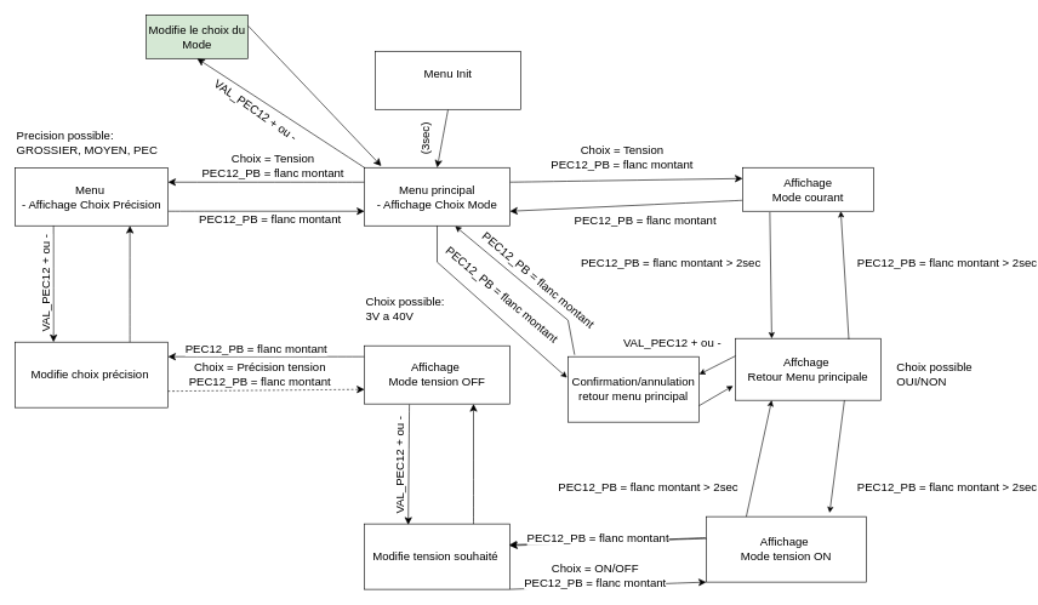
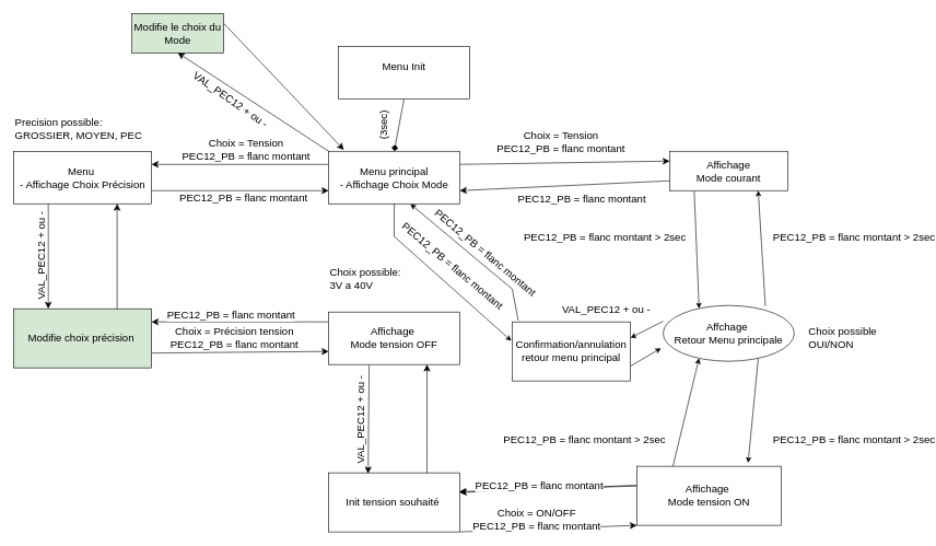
  <mxCell id="0" />
  <mxCell id="1" parent="0" />
  <mxCell id="2" value="" style="endArrow=classic;html=1;rounded=0;fontSize=12;startSize=8;endSize=8;curved=1;entryX=0;entryY=0.25;entryDx=0;entryDy=0;exitX=1;exitY=0.25;exitDx=0;exitDy=0;" parent="1" source="13" target="14" edge="1"><mxGeometry width="50" height="50" relative="1" as="geometry"><mxPoint x="720" y="240" as="sourcePoint" /><mxPoint x="1043.431" y="241.716" as="targetPoint" /></mxGeometry></mxCell>
  <mxCell id="3" value="&lt;div&gt;Choix = Tension&lt;br&gt;&lt;/div&gt;&lt;div&gt;PEC12_PB = flanc montant&lt;br&gt;&lt;/div&gt;" style="edgeLabel;html=1;align=center;verticalAlign=middle;resizable=0;points=[];fontSize=16;" parent="2" vertex="1" connectable="0"><mxGeometry x="0.718" y="2" relative="1" as="geometry"><mxPoint x="-121" y="-28" as="offset" /></mxGeometry></mxCell>
  <mxCell id="4" value="" style="endArrow=classic;html=1;rounded=0;fontSize=12;startSize=8;endSize=8;curved=1;exitX=0;exitY=0.75;exitDx=0;exitDy=0;entryX=1;entryY=0.75;entryDx=0;entryDy=0;" parent="1" source="14" target="13" edge="1"><mxGeometry width="50" height="50" relative="1" as="geometry"><mxPoint x="1043.431" y="298.284" as="sourcePoint" /><mxPoint x="720" y="300" as="targetPoint" /></mxGeometry></mxCell>
  <mxCell id="5" value="&lt;div&gt;PEC12_PB = flanc montant&lt;br&gt;&lt;/div&gt;" style="edgeLabel;html=1;align=center;verticalAlign=middle;resizable=0;points=[];fontSize=16;" parent="1" vertex="1" connectable="0"><mxGeometry x="889.999" y="319.996" as="geometry"><mxPoint x="-4" y="-18" as="offset" /></mxGeometry></mxCell>
  <mxCell id="6" value="" style="endArrow=classic;html=1;rounded=0;fontSize=12;startSize=8;endSize=8;curved=1;entryX=1;entryY=0;entryDx=0;entryDy=0;exitX=0;exitY=0.25;exitDx=0;exitDy=0;" parent="1" source="13" edge="1"><mxGeometry width="50" height="50" relative="1" as="geometry"><mxPoint x="516.861" y="249.996" as="sourcePoint" /><mxPoint x="229.999" y="249.996" as="targetPoint" /></mxGeometry></mxCell>
  <mxCell id="7" value="&lt;div&gt;Choix = Tension&lt;br&gt;&lt;/div&gt;&lt;div&gt;PEC12_PB = flanc montant&lt;br&gt;&lt;/div&gt;" style="edgeLabel;html=1;align=center;verticalAlign=middle;resizable=0;points=[];fontSize=16;" parent="6" vertex="1" connectable="0"><mxGeometry x="-0.242" relative="1" as="geometry"><mxPoint x="-25" y="-22" as="offset" /></mxGeometry></mxCell>
  <mxCell id="8" value="" style="endArrow=classic;html=1;rounded=0;fontSize=12;startSize=8;endSize=8;curved=1;exitX=1;exitY=1;exitDx=0;exitDy=0;entryX=0;entryY=0.75;entryDx=0;entryDy=0;" parent="1" target="13" edge="1"><mxGeometry width="50" height="50" relative="1" as="geometry"><mxPoint x="229.999" y="290.004" as="sourcePoint" /><mxPoint x="516.861" y="290.004" as="targetPoint" /></mxGeometry></mxCell>
  <mxCell id="9" value="&lt;div&gt;&lt;div&gt;PEC12_PB = flanc montant&lt;br&gt;&lt;/div&gt;&lt;/div&gt;" style="edgeLabel;html=1;align=center;verticalAlign=middle;resizable=0;points=[];fontSize=16;" parent="8" vertex="1" connectable="0"><mxGeometry x="0.718" y="2" relative="1" as="geometry"><mxPoint x="-92" y="12" as="offset" /></mxGeometry></mxCell>
- <mxCell id="10" value="" style="endArrow=classic;html=1;rounded=0;fontSize=12;startSize=8;endSize=8;curved=1;exitX=0.5;exitY=1;exitDx=0;exitDy=0;entryX=0.5;entryY=0;entryDx=0;entryDy=0;" parent="1" source="26" target="13" edge="1"><mxGeometry width="50" height="50" relative="1" as="geometry"><mxPoint x="550" y="-30" as="sourcePoint" /><mxPoint x="570.2" y="230" as="targetPoint" /></mxGeometry></mxCell>
+ <mxCell id="10" value="" style="endArrow=diamond;html=1;rounded=0;fontSize=12;startSize=8;endSize=8;curved=1;exitX=0.5;exitY=1;exitDx=0;exitDy=0;entryX=0.5;entryY=0;entryDx=0;entryDy=0;" parent="1" source="26" target="13" edge="1"><mxGeometry width="50" height="50" relative="1" as="geometry"><mxPoint x="550" y="-30" as="sourcePoint" /><mxPoint x="570.2" y="230" as="targetPoint" /></mxGeometry></mxCell>
  <mxCell id="11" value="&lt;div&gt;Precision possible:&lt;/div&gt;GROSSIER, MOYEN, PEC" style="text;html=1;align=left;verticalAlign=middle;resizable=0;points=[];autosize=1;strokeColor=none;fillColor=none;fontSize=16;" parent="1" vertex="1"><mxGeometry x="20" y="170" width="210" height="50" as="geometry" /></mxCell>
  <mxCell id="12" value="&lt;div&gt;Menu&amp;nbsp;&lt;/div&gt;&lt;div&gt;- Affichage Choix Précision&lt;/div&gt;" style="rounded=0;whiteSpace=wrap;html=1;fontSize=16;align=center;" parent="1" vertex="1"><mxGeometry x="20" y="230.28" width="210" height="79.72" as="geometry" /></mxCell>
  <mxCell id="13" value="&lt;div&gt;Menu principal&lt;/div&gt;&lt;div&gt;- Affichage Choix Mode&lt;br&gt;&lt;/div&gt;" style="rounded=0;whiteSpace=wrap;html=1;fontSize=16;" parent="1" vertex="1"><mxGeometry x="500" y="230" width="200" height="80" as="geometry" /></mxCell>
  <mxCell id="14" value="&lt;div&gt;Affichage&lt;/div&gt;&lt;div&gt;Mode courant&lt;/div&gt;" style="rounded=0;whiteSpace=wrap;html=1;fontSize=16;" parent="1" vertex="1"><mxGeometry x="1020" y="230" width="180" height="60" as="geometry" /></mxCell>
- <mxCell id="15" value="&lt;div&gt;&lt;span style=&quot;background-color: initial;&quot;&gt;Affchage&amp;nbsp;&lt;/span&gt;&lt;br&gt;&lt;/div&gt;&lt;div&gt;&lt;span style=&quot;background-color: initial;&quot;&gt;Retour Menu principale&lt;/span&gt;&lt;/div&gt;" style="rounded=0;whiteSpace=wrap;html=1;fontSize=16;" parent="1" vertex="1"><mxGeometry x="1010" y="465" width="200" height="85" as="geometry" /></mxCell>
- <mxCell id="16" value="Modifie choix précision&amp;nbsp;&lt;br&gt;" style="rounded=0;whiteSpace=wrap;html=1;fontSize=16;" parent="1" vertex="1"><mxGeometry x="20" y="470" width="210" height="90" as="geometry" /></mxCell>
+ <mxCell id="15" value="&lt;div&gt;&lt;span style=&quot;background-color: initial;&quot;&gt;Affchage&amp;nbsp;&lt;/span&gt;&lt;br&gt;&lt;/div&gt;&lt;div&gt;&lt;span style=&quot;background-color: initial;&quot;&gt;Retour Menu principale&lt;/span&gt;&lt;/div&gt;" style="ellipse;whiteSpace=wrap;html=1;fontSize=16;" parent="1" vertex="1"><mxGeometry x="1010" y="465" width="200" height="85" as="geometry" /></mxCell>
+ <mxCell id="16" value="Modifie choix précision&amp;nbsp;&lt;br&gt;" style="rounded=0;whiteSpace=wrap;html=1;fontSize=16;fillColor=#d5e8d4;" parent="1" vertex="1"><mxGeometry x="20" y="470" width="210" height="90" as="geometry" /></mxCell>
  <mxCell id="17" value="" style="endArrow=classic;html=1;rounded=0;fontSize=12;startSize=8;endSize=8;curved=1;exitX=0.25;exitY=1;exitDx=0;exitDy=0;entryX=0.25;entryY=0;entryDx=0;entryDy=0;" parent="1" source="12" target="16" edge="1"><mxGeometry width="50" height="50" relative="1" as="geometry"><mxPoint x="460" y="493" as="sourcePoint" /><mxPoint x="85" y="470" as="targetPoint" /></mxGeometry></mxCell>
  <mxCell id="18" value="VAL_PEC12 + ou -" style="edgeLabel;html=1;align=center;verticalAlign=middle;resizable=0;points=[];fontSize=16;rotation=-90;" parent="17" vertex="1" connectable="0"><mxGeometry x="0.355" y="3" relative="1" as="geometry"><mxPoint x="-15" y="-28" as="offset" /></mxGeometry></mxCell>
  <mxCell id="19" value="" style="endArrow=classic;html=1;rounded=0;fontSize=12;startSize=8;endSize=8;curved=1;exitX=0.75;exitY=0;exitDx=0;exitDy=0;entryX=0.75;entryY=1;entryDx=0;entryDy=0;" parent="1" source="16" target="12" edge="1"><mxGeometry width="50" height="50" relative="1" as="geometry"><mxPoint x="200" y="550" as="sourcePoint" /><mxPoint x="140" y="330" as="targetPoint" /></mxGeometry></mxCell>
  <mxCell id="20" value="Modifie le choix du Mode" style="rounded=0;whiteSpace=wrap;html=1;fontSize=16;fillColor=#d5e8d4;" parent="1" vertex="1"><mxGeometry x="200" y="20" width="140" height="60" as="geometry" /></mxCell>
  <mxCell id="21" value="" style="endArrow=classic;html=1;rounded=0;fontSize=12;startSize=8;endSize=8;curved=1;exitX=0;exitY=0;exitDx=0;exitDy=0;entryX=0.5;entryY=1;entryDx=0;entryDy=0;" parent="1" source="13" target="20" edge="1"><mxGeometry width="50" height="50" relative="1" as="geometry"><mxPoint x="330" y="390" as="sourcePoint" /><mxPoint x="330" y="130" as="targetPoint" /></mxGeometry></mxCell>
  <mxCell id="22" value="VAL_PEC12 + ou -" style="edgeLabel;html=1;align=center;verticalAlign=middle;resizable=0;points=[];fontSize=16;rotation=35;" parent="21" vertex="1" connectable="0"><mxGeometry x="0.355" y="3" relative="1" as="geometry"><mxPoint x="8" y="19" as="offset" /></mxGeometry></mxCell>
  <mxCell id="23" value="" style="endArrow=classic;html=1;rounded=0;fontSize=12;startSize=8;endSize=8;curved=1;exitX=1;exitY=0.25;exitDx=0;exitDy=0;entryX=0.116;entryY=-0.027;entryDx=0;entryDy=0;entryPerimeter=0;" parent="1" source="20" target="13" edge="1"><mxGeometry width="50" height="50" relative="1" as="geometry"><mxPoint x="410" y="80" as="sourcePoint" /><mxPoint x="460" y="30" as="targetPoint" /></mxGeometry></mxCell>
- <mxCell id="24" value="" style="endArrow=classic;html=1;rounded=0;fontSize=12;startSize=8;endSize=8;curved=1;exitX=1;exitY=0.75;exitDx=0;exitDy=0;entryX=0;entryY=0.75;entryDx=0;entryDy=0;dashed=1;" parent="1" source="16" target="30" edge="1"><mxGeometry width="50" height="50" relative="1" as="geometry"><mxPoint x="580" y="525.45" as="sourcePoint" /><mxPoint x="480" y="538" as="targetPoint" /></mxGeometry></mxCell>
+ <mxCell id="24" value="" style="endArrow=classic;html=1;rounded=0;fontSize=12;startSize=8;endSize=8;curved=1;exitX=1;exitY=0.75;exitDx=0;exitDy=0;entryX=0;entryY=0.75;entryDx=0;entryDy=0;" parent="1" source="16" target="30" edge="1"><mxGeometry width="50" height="50" relative="1" as="geometry"><mxPoint x="580" y="525.45" as="sourcePoint" /><mxPoint x="480" y="538" as="targetPoint" /></mxGeometry></mxCell>
  <mxCell id="25" value="&lt;div&gt;Choix = Précision tension&lt;br&gt;&lt;/div&gt;&lt;div&gt;PEC12_PB = flanc montant&lt;br&gt;&lt;/div&gt;" style="edgeLabel;html=1;align=center;verticalAlign=middle;resizable=0;points=[];fontSize=16;" parent="24" connectable="0" vertex="1"><mxGeometry x="-0.242" relative="1" as="geometry"><mxPoint x="24" y="-23" as="offset" /></mxGeometry></mxCell>
  <mxCell id="26" value="&lt;div&gt;Menu Init&lt;/div&gt;&lt;div&gt;&lt;br&gt;&lt;/div&gt;" style="rounded=0;whiteSpace=wrap;html=1;fontSize=16;" parent="1" vertex="1"><mxGeometry x="515" y="70" width="200" height="80" as="geometry" /></mxCell>
  <mxCell id="27" value="(3sec)" style="edgeLabel;html=1;align=center;verticalAlign=middle;resizable=0;points=[];fontSize=16;rotation=-90;" parent="1" connectable="0" vertex="1"><mxGeometry x="639.997" y="210.005" as="geometry"><mxPoint x="19.244" y="-56.202" as="offset" /></mxGeometry></mxCell>
  <mxCell id="28" value="" style="endArrow=classic;html=1;rounded=0;fontSize=12;startSize=8;endSize=8;curved=1;entryX=1;entryY=0;entryDx=0;entryDy=0;exitX=0;exitY=0.25;exitDx=0;exitDy=0;" parent="1" edge="1"><mxGeometry width="50" height="50" relative="1" as="geometry"><mxPoint x="500" y="490" as="sourcePoint" /><mxPoint x="229.999" y="489.996" as="targetPoint" /></mxGeometry></mxCell>
  <mxCell id="29" value="&lt;div&gt;&lt;br&gt;&lt;/div&gt;&lt;div&gt;PEC12_PB = flanc montant&lt;br&gt;&lt;/div&gt;" style="edgeLabel;html=1;align=center;verticalAlign=middle;resizable=0;points=[];fontSize=16;" parent="28" connectable="0" vertex="1"><mxGeometry x="-0.242" relative="1" as="geometry"><mxPoint x="-48" y="-20" as="offset" /></mxGeometry></mxCell>
  <mxCell id="30" value="&lt;div&gt;&lt;span style=&quot;background-color: initial;&quot;&gt;Affichage&amp;nbsp;&lt;/span&gt;&lt;/div&gt;&lt;div&gt;&lt;span style=&quot;background-color: initial;&quot;&gt;Mode tension OFF&lt;/span&gt;&lt;br&gt;&lt;/div&gt;" style="rounded=0;whiteSpace=wrap;html=1;fontSize=16;" parent="1" vertex="1"><mxGeometry x="500" y="475" width="200" height="80" as="geometry" /></mxCell>
  <mxCell id="31" value="&lt;div&gt;&lt;span style=&quot;background-color: initial;&quot;&gt;Affichage&amp;nbsp;&lt;/span&gt;&lt;/div&gt;&lt;div&gt;&lt;span style=&quot;background-color: initial;&quot;&gt;Mode tension ON&lt;/span&gt;&lt;br&gt;&lt;/div&gt;" style="rounded=0;whiteSpace=wrap;html=1;fontSize=16;" parent="1" vertex="1"><mxGeometry x="970" y="710" width="220" height="90" as="geometry" /></mxCell>
  <mxCell id="32" value="&lt;div&gt;Choix possible:&amp;nbsp;&lt;/div&gt;&lt;div&gt;3V a 40V&lt;/div&gt;" style="text;html=1;align=left;verticalAlign=middle;resizable=0;points=[];autosize=1;strokeColor=none;fillColor=none;fontSize=16;" parent="1" vertex="1"><mxGeometry x="500" y="400" width="140" height="50" as="geometry" /></mxCell>
- <mxCell id="33" value="Modifie tension souhaité&amp;nbsp;" style="rounded=0;whiteSpace=wrap;html=1;fontSize=16;" parent="1" vertex="1"><mxGeometry x="500" y="720" width="200" height="90" as="geometry" /></mxCell>
+ <mxCell id="33" value="Init tension souhaité&amp;nbsp;" style="rounded=0;whiteSpace=wrap;html=1;fontSize=16;" parent="1" vertex="1"><mxGeometry x="500" y="720" width="200" height="90" as="geometry" /></mxCell>
  <mxCell id="34" value="" style="endArrow=classic;html=1;rounded=0;fontSize=12;startSize=8;endSize=8;curved=1;exitX=0.75;exitY=0;exitDx=0;exitDy=0;entryX=0.75;entryY=1;entryDx=0;entryDy=0;" parent="1" source="33" target="30" edge="1"><mxGeometry width="50" height="50" relative="1" as="geometry"><mxPoint x="660" y="715" as="sourcePoint" /><mxPoint x="660" y="555" as="targetPoint" /></mxGeometry></mxCell>
  <mxCell id="35" value="" style="endArrow=classic;html=1;rounded=0;fontSize=12;startSize=8;endSize=8;curved=1;exitX=0.309;exitY=1.01;exitDx=0;exitDy=0;exitPerimeter=0;entryX=0.301;entryY=0.013;entryDx=0;entryDy=0;entryPerimeter=0;" parent="1" source="30" target="33" edge="1"><mxGeometry width="50" height="50" relative="1" as="geometry"><mxPoint x="569.37" y="555" as="sourcePoint" /><mxPoint x="569" y="700" as="targetPoint" /></mxGeometry></mxCell>
  <mxCell id="36" value="VAL_PEC12 + ou -" style="edgeLabel;html=1;align=center;verticalAlign=middle;resizable=0;points=[];fontSize=16;rotation=-90;" parent="35" connectable="0" vertex="1"><mxGeometry x="0.355" y="3" relative="1" as="geometry"><mxPoint x="-15" y="-28" as="offset" /></mxGeometry></mxCell>
  <mxCell id="37" value="" style="endArrow=classic;html=1;rounded=0;fontSize=12;startSize=8;endSize=8;curved=1;entryX=1;entryY=0;entryDx=0;entryDy=0;exitX=-0.005;exitY=0.322;exitDx=0;exitDy=0;exitPerimeter=0;" parent="1" source="31" edge="1"><mxGeometry width="50" height="50" relative="1" as="geometry"><mxPoint x="970" y="750" as="sourcePoint" /><mxPoint x="699.999" y="749.996" as="targetPoint" /></mxGeometry></mxCell>
  <mxCell id="38" value="" style="endArrow=classic;html=1;rounded=0;fontSize=12;startSize=8;endSize=8;curved=1;entryX=0.995;entryY=0.32;entryDx=0;entryDy=0;exitX=0.002;exitY=0.334;exitDx=0;exitDy=0;entryPerimeter=0;exitPerimeter=0;" parent="1" source="31" target="33" edge="1"><mxGeometry width="50" height="50" relative="1" as="geometry"><mxPoint x="970" y="750" as="sourcePoint" /><mxPoint x="699.999" y="749.996" as="targetPoint" /></mxGeometry></mxCell>
  <mxCell id="39" value="" style="endArrow=classic;html=1;rounded=0;fontSize=12;startSize=8;endSize=8;curved=1;entryX=0;entryY=1;entryDx=0;entryDy=0;exitX=1;exitY=1;exitDx=0;exitDy=0;" parent="1" source="33" target="31" edge="1"><mxGeometry width="50" height="50" relative="1" as="geometry"><mxPoint x="939" y="759" as="sourcePoint" /><mxPoint x="709.999" y="759.996" as="targetPoint" /></mxGeometry></mxCell>
  <mxCell id="40" value="&lt;div&gt;Choix = ON/OFF&lt;br&gt;&lt;/div&gt;&lt;div&gt;PEC12_PB = flanc montant&lt;br&gt;&lt;/div&gt;" style="edgeLabel;html=1;align=center;verticalAlign=middle;resizable=0;points=[];fontSize=16;" parent="1" connectable="0" vertex="1"><mxGeometry x="816.211" y="790.005" as="geometry" /></mxCell>
  <mxCell id="41" value="&lt;div&gt;&lt;br&gt;&lt;/div&gt;&lt;div&gt;PEC12_PB = flanc montant&lt;br&gt;&lt;/div&gt;" style="edgeLabel;html=1;align=center;verticalAlign=middle;resizable=0;points=[];fontSize=16;" parent="1" connectable="0" vertex="1"><mxGeometry x="820.005" y="729.998" as="geometry" /></mxCell>
  <mxCell id="42" value="&lt;div&gt;&lt;br&gt;&lt;/div&gt;&lt;div&gt;PEC12_PB = flanc montant &amp;gt; 2sec&lt;br&gt;&lt;/div&gt;" style="edgeLabel;html=1;align=center;verticalAlign=middle;resizable=0;points=[];fontSize=16;rotation=0;" parent="1" connectable="0" vertex="1"><mxGeometry x="889.995" y="659.998" as="geometry" /></mxCell>
  <mxCell id="43" value="" style="endArrow=classic;html=1;rounded=0;exitX=0.208;exitY=1.021;exitDx=0;exitDy=0;exitPerimeter=0;entryX=0.25;entryY=0;entryDx=0;entryDy=0;" parent="1" source="14" target="15" edge="1"><mxGeometry width="50" height="50" relative="1" as="geometry"><mxPoint x="1010" y="410" as="sourcePoint" /><mxPoint x="1060" y="360" as="targetPoint" /></mxGeometry></mxCell>
  <mxCell id="44" value="" style="endArrow=classic;html=1;rounded=0;exitX=0.78;exitY=0.012;exitDx=0;exitDy=0;exitPerimeter=0;entryX=0.75;entryY=1;entryDx=0;entryDy=0;" parent="1" source="15" target="14" edge="1"><mxGeometry width="50" height="50" relative="1" as="geometry"><mxPoint x="1010" y="410" as="sourcePoint" /><mxPoint x="1060" y="360" as="targetPoint" /></mxGeometry></mxCell>
  <mxCell id="45" value="" style="endArrow=classic;html=1;rounded=0;exitX=0.25;exitY=0;exitDx=0;exitDy=0;entryX=0.25;entryY=1;entryDx=0;entryDy=0;" parent="1" source="31" target="15" edge="1"><mxGeometry width="50" height="50" relative="1" as="geometry"><mxPoint x="740" y="570" as="sourcePoint" /><mxPoint x="790" y="520" as="targetPoint" /></mxGeometry></mxCell>
  <mxCell id="46" value="" style="endArrow=classic;html=1;rounded=0;exitX=0.75;exitY=1;exitDx=0;exitDy=0;entryX=0.771;entryY=-0.058;entryDx=0;entryDy=0;entryPerimeter=0;" parent="1" source="15" target="31" edge="1"><mxGeometry width="50" height="50" relative="1" as="geometry"><mxPoint x="990" y="620" as="sourcePoint" /><mxPoint x="1040" y="570" as="targetPoint" /></mxGeometry></mxCell>
  <mxCell id="47" value="&lt;div&gt;&lt;br&gt;&lt;/div&gt;&lt;div&gt;PEC12_PB = flanc montant &amp;gt; 2sec&lt;br&gt;&lt;/div&gt;" style="edgeLabel;html=1;align=center;verticalAlign=middle;resizable=0;points=[];fontSize=16;rotation=0;" parent="1" connectable="0" vertex="1"><mxGeometry x="920.005" y="349.998" as="geometry" /></mxCell>
  <mxCell id="48" value="&lt;div&gt;&lt;br&gt;&lt;/div&gt;&lt;div&gt;PEC12_PB = flanc montant &amp;gt; 2sec&lt;br&gt;&lt;/div&gt;" style="edgeLabel;html=1;align=center;verticalAlign=middle;resizable=0;points=[];fontSize=16;rotation=0;" parent="1" connectable="0" vertex="1"><mxGeometry x="1300.005" y="659.998" as="geometry" /></mxCell>
  <mxCell id="49" value="&lt;div&gt;&lt;br&gt;&lt;/div&gt;&lt;div&gt;PEC12_PB = flanc montant &amp;gt; 2sec&lt;br&gt;&lt;/div&gt;" style="edgeLabel;html=1;align=center;verticalAlign=middle;resizable=0;points=[];fontSize=16;rotation=0;" parent="1" connectable="0" vertex="1"><mxGeometry x="1300.005" y="349.998" as="geometry" /></mxCell>
  <mxCell id="50" value="" style="endArrow=classic;html=1;rounded=0;entryX=0.624;entryY=1.007;entryDx=0;entryDy=0;entryPerimeter=0;exitX=0.05;exitY=-0.028;exitDx=0;exitDy=0;exitPerimeter=0;" parent="1" source="51" target="13" edge="1"><mxGeometry width="50" height="50" relative="1" as="geometry"><mxPoint x="780" y="480" as="sourcePoint" /><mxPoint x="880" y="470" as="targetPoint" /><Array as="points"><mxPoint x="780" y="440" /></Array></mxGeometry></mxCell>
  <mxCell id="51" value="Confirmation/annulation retour menu principal" style="rounded=0;whiteSpace=wrap;html=1;fontSize=16;" parent="1" vertex="1"><mxGeometry x="780" y="490" width="180" height="90" as="geometry" /></mxCell>
  <mxCell id="52" value="&lt;div&gt;Choix possible&lt;/div&gt;&lt;div&gt;OUI/NON&lt;/div&gt;" style="text;html=1;align=left;verticalAlign=middle;resizable=0;points=[];autosize=1;strokeColor=none;fillColor=none;fontSize=16;" parent="1" vertex="1"><mxGeometry x="1230" y="490" width="130" height="50" as="geometry" /></mxCell>
  <mxCell id="53" value="&lt;div&gt;PEC12_PB = flanc montant&lt;br&gt;&lt;/div&gt;" style="edgeLabel;html=1;align=center;verticalAlign=middle;resizable=0;points=[];fontSize=16;rotation=40;" parent="1" connectable="0" vertex="1"><mxGeometry x="729.999" y="399.996" as="geometry"><mxPoint x="-4" y="-18" as="offset" /></mxGeometry></mxCell>
  <mxCell id="54" value="" style="endArrow=classic;html=1;rounded=0;exitX=0.001;exitY=0.282;exitDx=0;exitDy=0;exitPerimeter=0;entryX=1.002;entryY=0.27;entryDx=0;entryDy=0;entryPerimeter=0;" parent="1" source="15" target="51" edge="1"><mxGeometry width="50" height="50" relative="1" as="geometry"><mxPoint x="900" y="580" as="sourcePoint" /><mxPoint x="950" y="530" as="targetPoint" /></mxGeometry></mxCell>
  <mxCell id="55" value="" style="endArrow=classic;html=1;rounded=0;exitX=1;exitY=0.75;exitDx=0;exitDy=0;entryX=-0.016;entryY=0.767;entryDx=0;entryDy=0;entryPerimeter=0;" parent="1" source="51" target="15" edge="1"><mxGeometry width="50" height="50" relative="1" as="geometry"><mxPoint x="900" y="580" as="sourcePoint" /><mxPoint x="950" y="530" as="targetPoint" /></mxGeometry></mxCell>
  <mxCell id="56" value="VAL_PEC12 + ou -" style="edgeLabel;html=1;align=center;verticalAlign=middle;resizable=0;points=[];fontSize=16;rotation=0;" parent="1" connectable="0" vertex="1"><mxGeometry x="850.003" y="490.001" as="geometry"><mxPoint x="72" y="-20" as="offset" /></mxGeometry></mxCell>
  <mxCell id="57" value="" style="endArrow=classic;html=1;rounded=0;exitX=0.5;exitY=1;exitDx=0;exitDy=0;entryX=-0.008;entryY=0.321;entryDx=0;entryDy=0;entryPerimeter=0;" parent="1" source="13" target="51" edge="1"><mxGeometry width="50" height="50" relative="1" as="geometry"><mxPoint x="610" y="420" as="sourcePoint" /><mxPoint x="660" y="370" as="targetPoint" /><Array as="points"><mxPoint x="600" y="360" /></Array></mxGeometry></mxCell>
  <mxCell id="58" value="&lt;div&gt;PEC12_PB = flanc montant&lt;br&gt;&lt;/div&gt;" style="edgeLabel;html=1;align=center;verticalAlign=middle;resizable=0;points=[];fontSize=16;rotation=40;" parent="1" connectable="0" vertex="1"><mxGeometry x="679.999" y="419.996" as="geometry"><mxPoint x="-4" y="-18" as="offset" /></mxGeometry></mxCell>
